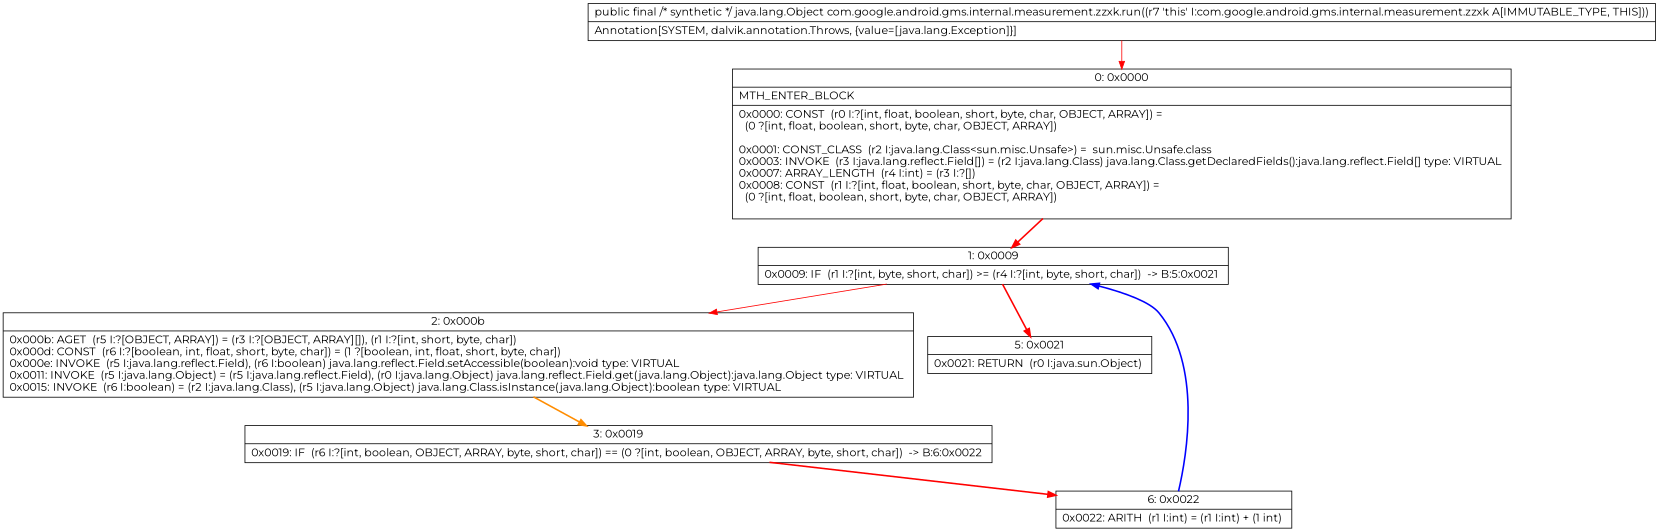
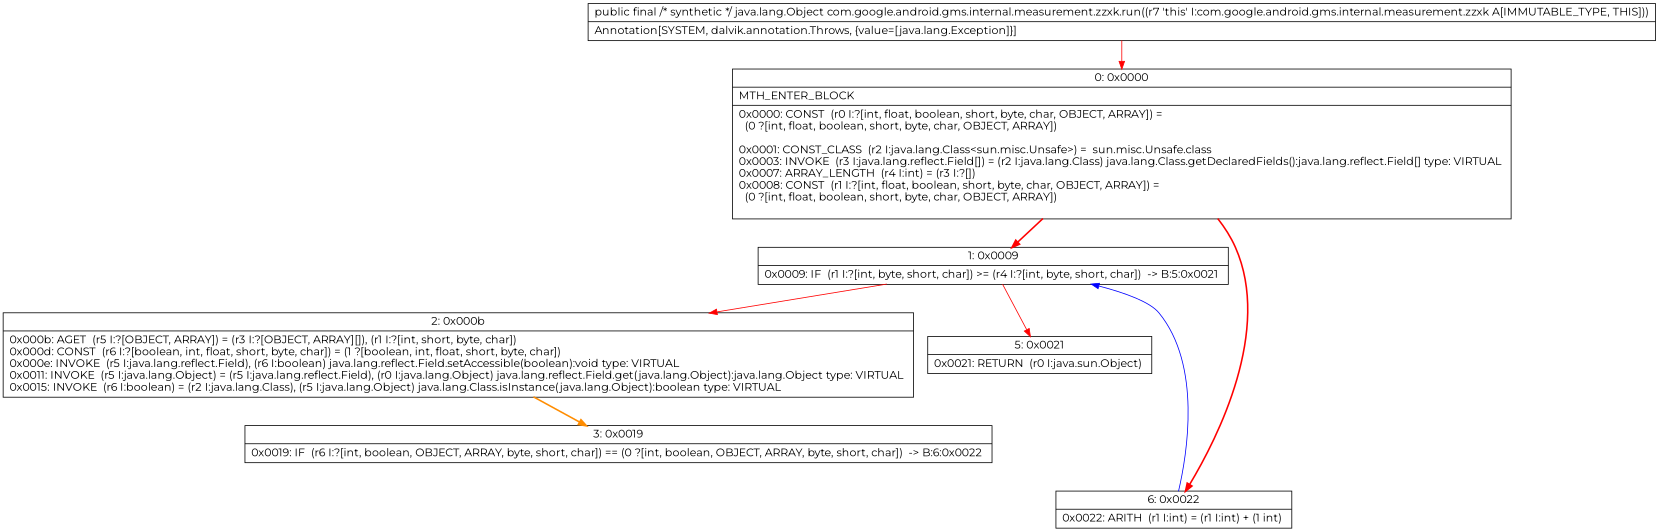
  digraph {
    fontname=Montserrat
    node [fontname=Montserrat shape=record]
    edge [color=red fontname=Montserrat style=bold]
    n1 [label="{0\:\ 0x0000|MTH_ENTER_BLOCK\l|0x0000: CONST  (r0 I:?[int, float, boolean, short, byte, char, OBJECT, ARRAY]) = \l  (0 ?[int, float, boolean, short, byte, char, OBJECT, ARRAY])\l \l0x0001: CONST_CLASS  (r2 I:java.lang.Class\<sun.misc.Unsafe\>) =  sun.misc.Unsafe.class \l0x0003: INVOKE  (r3 I:java.lang.reflect.Field[]) = (r2 I:java.lang.Class) java.lang.Class.getDeclaredFields():java.lang.reflect.Field[] type: VIRTUAL \l0x0007: ARRAY_LENGTH  (r4 I:int) = (r3 I:?[]) \l0x0008: CONST  (r1 I:?[int, float, boolean, short, byte, char, OBJECT, ARRAY]) = \l  (0 ?[int, float, boolean, short, byte, char, OBJECT, ARRAY])\l \l}"]
    n2 [label="{1\:\ 0x0009|0x0009: IF  (r1 I:?[int, byte, short, char]) \>= (r4 I:?[int, byte, short, char])  \-\> B:5:0x0021 \l}"]
    n3 [label="{2\:\ 0x000b|0x000b: AGET  (r5 I:?[OBJECT, ARRAY]) = (r3 I:?[OBJECT, ARRAY][]), (r1 I:?[int, short, byte, char]) \l0x000d: CONST  (r6 I:?[boolean, int, float, short, byte, char]) = (1 ?[boolean, int, float, short, byte, char]) \l0x000e: INVOKE  (r5 I:java.lang.reflect.Field), (r6 I:boolean) java.lang.reflect.Field.setAccessible(boolean):void type: VIRTUAL \l0x0011: INVOKE  (r5 I:java.lang.Object) = (r5 I:java.lang.reflect.Field), (r0 I:java.lang.Object) java.lang.reflect.Field.get(java.lang.Object):java.lang.Object type: VIRTUAL \l0x0015: INVOKE  (r6 I:boolean) = (r2 I:java.lang.Class), (r5 I:java.lang.Object) java.lang.Class.isInstance(java.lang.Object):boolean type: VIRTUAL \l}"]
    n4 [label="{5\:\ 0x0021|0x0021: RETURN  (r0 I:java.sun.Object) \l}"]
    n5 [label="{3\:\ 0x0019|0x0019: IF  (r6 I:?[int, boolean, OBJECT, ARRAY, byte, short, char]) == (0 ?[int, boolean, OBJECT, ARRAY, byte, short, char])  \-\> B:6:0x0022 \l}"]
    n6 [label="{6\:\ 0x0022|0x0022: ARITH  (r1 I:int) = (r1 I:int) + (1 int) \l}"]
    n7 [label="{public final \/* synthetic *\/ java.lang.Object com.google.android.gms.internal.measurement.zzxk.run((r7 'this' I:com.google.android.gms.internal.measurement.zzxk A[IMMUTABLE_TYPE, THIS]))  | Annotation[SYSTEM, dalvik.annotation.Throws, \{value=[java.lang.Exception]\}]\l}"]
    n1 -> n2
    n2 -> n3 [style=solid]
-   n2 -> n4
+   n2 -> n4 [style=solid]
    n3 -> n5 [color=darkorange]
-   n5 -> n6
-   n6 -> n2 [color=blue]
+   n1 -> n6
+   n6 -> n2 [color=blue style=solid]
    n7 -> n1 [style=solid]
  }
